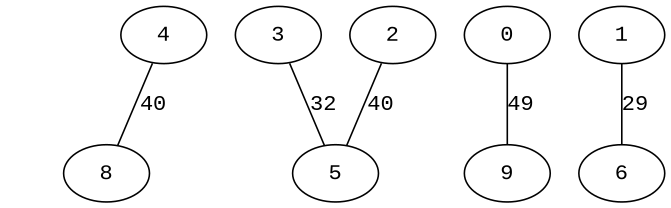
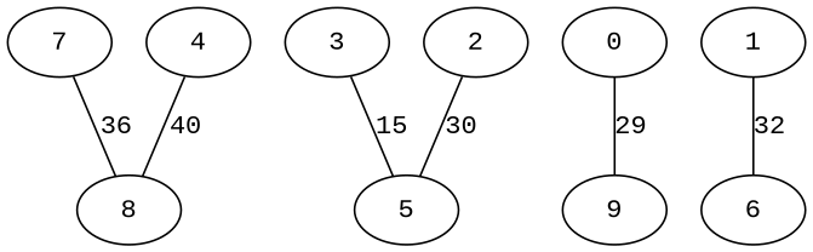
  graph {
    fontname="Liberation Mono"
    node [fontname="Liberation Mono"]
    edge [fontname="Liberation Mono"]
+   7
    8
    3
    5
    0
    9
    1
    6
    2
    4
-   3 -- 5 [label=32]
-   0 -- 9 [label=49]
-   1 -- 6 [label=29]
-   2 -- 5 [label=40]
+   7 -- 8 [label=36]
+   3 -- 5 [label=15]
+   0 -- 9 [label=29]
+   1 -- 6 [label=32]
+   2 -- 5 [label=30]
    4 -- 8 [label=40]
  }
